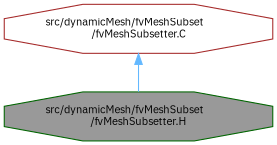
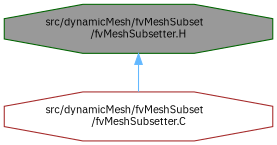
  digraph {
    fontname="IBM Plex Sans"
    node [fontname="IBM Plex Sans" fontsize=10 shape=octagon style=filled]
    n1 [color=darkgreen fillcolor=grey60 fontcolor=black height=0.2 label="src/dynamicMesh/fvMeshSubset\l/fvMeshSubsetter.H" width=0.4]
    n2 [color=brown fillcolor=white height=0.2 label="src/dynamicMesh/fvMeshSubset\l/fvMeshSubsetter.C" width=0.4]
-   n2 -> n1 [color=steelblue1 dir=back fontname="IBM Plex Sans" fontsize=10 labelfontname=Helvetica labelfontsize=10 style=solid]
+   n1 -> n2 [color=steelblue1 dir=back fontname="IBM Plex Sans" fontsize=10 labelfontname=Helvetica labelfontsize=10 style=solid]
  }
